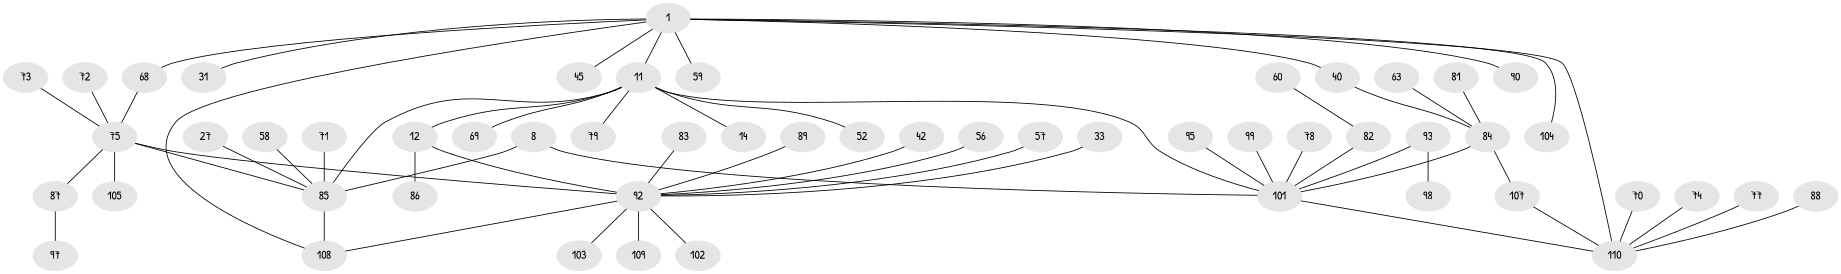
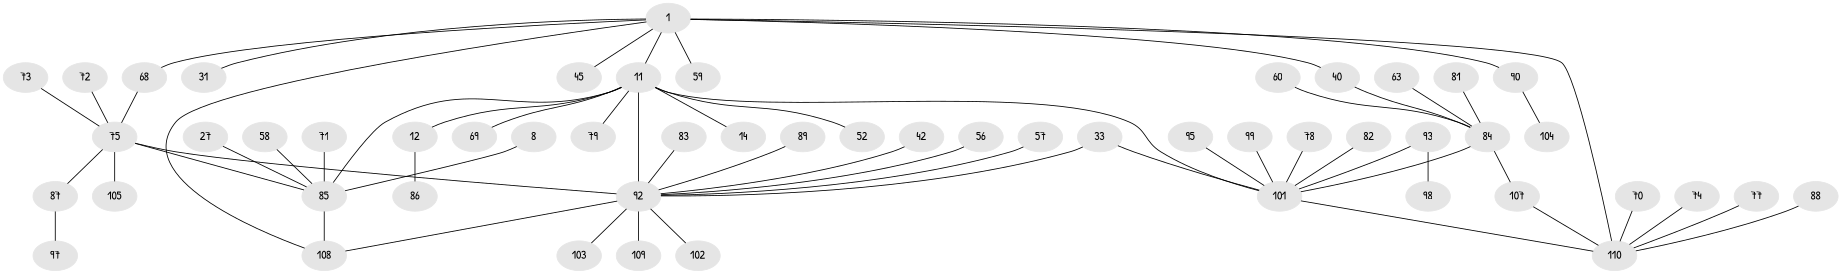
  graph {
    fontname="Patrick Hand"
    node [color=gray90 fontname="Patrick Hand" style=filled]
    edge [fontname="Patrick Hand"]
    11 [super="+2"]
    85 [super="+4+15"]
    12
    14
    52 [super="+7"]
    69
    79
    92 [super="+3+23+17+13+80"]
    101 [super="+16+67+65"]
    1
    31
    45
    59 [super="+49"]
    68
    90
    104
    108 [super="+37"]
    110 [super="+60+41+100+91+106"]
    40
    75 [super="+64"]
    84 [super="+47+46+44+35"]
    107 [super="+61+94"]
    8
    86 [super="+48"]
    102
    103
    109
    27
    33 [super="+20+28"]
    42
    56
    57
    58
    63
    n35 [label=60]
    87 [super="+62"]
    105
    70
    71
    72
    73
    74
    97
    77
    78
    81
    82 [super="+10+54+55"]
    83
    88
    89 [super="+50"]
    93
    98
    95
    99
    11 -- 85 [weight=2]
    11 -- 12 [weight=2]
    11 -- 14
    11 -- 52 [weight=2]
    11 -- 69
    11 -- 79
-   12 -- 92 [weight=3]
+   11 -- 92 [weight=3]
    11 -- 101 [weight=3]
    85 -- 108
    12 -- 86
    92 -- 108
    92 -- 102
    92 -- 103
    92 -- 109
    101 -- 110 [weight=2]
    1 -- 11 [weight=2]
    1 -- 31
    1 -- 45
    1 -- 59
    1 -- 68
    1 -- 90
-   1 -- 104
+   90 -- 104
    1 -- 108
    1 -- 110
    1 -- 40 [weight=2]
    68 -- 75
    40 -- 84
    75 -- 85
    75 -- 92 [weight=2]
    75 -- 87
    75 -- 105
    84 -- 101 [weight=2]
    84 -- 107
    107 -- 110
    8 -- 85
    27 -- 85
    33 -- 92
-   8 -- 101
+   33 -- 101
    42 -- 92
    56 -- 92
    57 -- 92
    58 -- 85
    63 -- 84
-   n35 -- 82
+   n35 -- 84
    87 -- 97
    70 -- 110
    71 -- 85
    72 -- 75
    73 -- 75
    74 -- 110
    77 -- 110
    78 -- 101
    81 -- 84
    82 -- 101
    83 -- 92
    88 -- 110
    89 -- 92
    93 -- 101
    93 -- 98
    95 -- 101
    99 -- 101
  }
